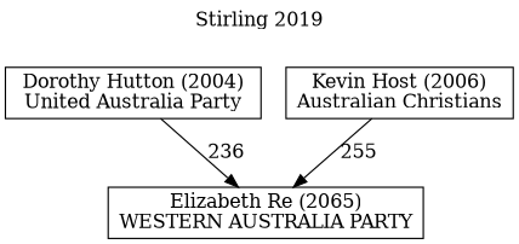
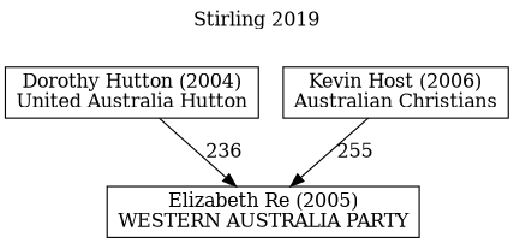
  digraph {
    label="Stirling 2019"
    labelloc=t
    mclimit=10
    node [shape=box]
-   n1 [label="Elizabeth Re (2065)\nWESTERN AUSTRALIA PARTY"]
-   n2 [label="Dorothy Hutton (2004)\nUnited Australia Party"]
+   n1 [label="Elizabeth Re (2005)\nWESTERN AUSTRALIA PARTY"]
+   n2 [label="Dorothy Hutton (2004)\nUnited Australia Hutton"]
    n3 [label="Kevin Host (2006)\nAustralian Christians"]
    n2 -> n1 [label=236]
    n3 -> n1 [label=255]
  }
